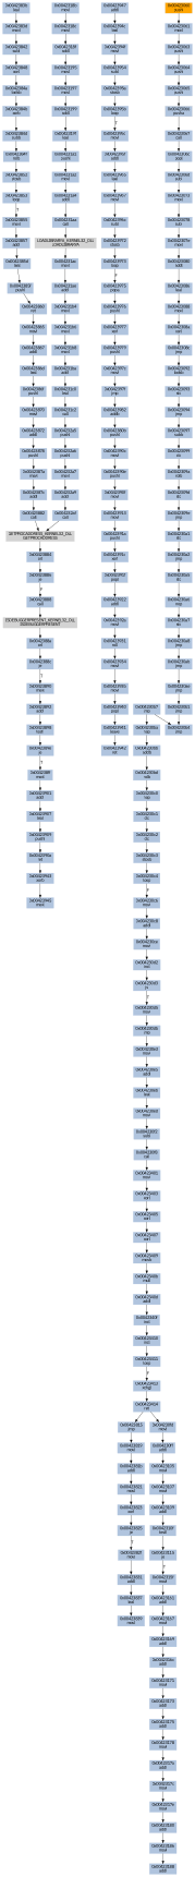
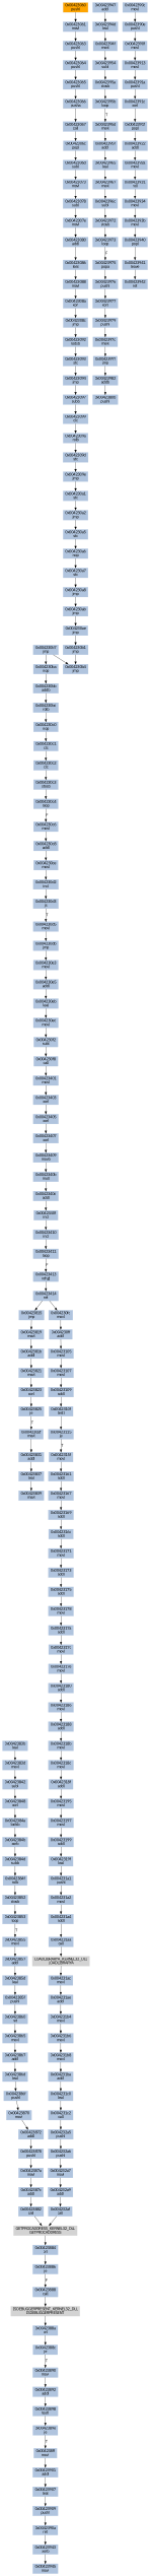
  strict digraph {
    fontname="IBM Plex Sans"
    node [color=lightsteelblue fillcolor=lightsteelblue fontname="IBM Plex Sans" shape=rectangle style=filled]
    edge [color="#000000" fontname="IBM Plex Sans"]
    n1 [label="0x004238ff\nmovl"]
    n2 [label="0x00423901\naddl"]
    n3 [label="0x00423907\nleal"]
    n4 [label="0x00423909\npushl"]
    n5 [label="0x0042394d\nleal"]
    n6 [label="0x0042394f\nmovl"]
    n7 [label="0x00423954\nsubl"]
    n8 [label="0x0042395a\nstosb"]
    n9 [label="0x00423837\nleal"]
    n10 [label="0x00423839\nmovl"]
    n11 [label="0x0042383b\nleal"]
    n12 [label="0x0042383d\nmovl"]
    n13 [label="0x0042387a\nmovl"]
    n14 [label="0x0042387c\naddl"]
    n15 [label="0x00423882\ncall"]
    n16 [color=lightgrey fillcolor=lightgrey label="GETPROCADDRESS_KERNEL32_DLL\nGETPROCADDRESS"]
    n17 [label="0x00423080\naddl"]
    n18 [label="0x00423086\nleal"]
    n19 [label="0x00423088\nmovl"]
    n20 [label="0x0042308a\nxorl"]
    n21 [label="0x00423976\npushl"]
    n22 [label="0x00423977\nxorl"]
    n23 [label="0x00423979\npushl"]
    n24 [label="0x0042397c\nmovl"]
    n25 [label="0x00423195\nmovl"]
    n26 [label="0x00423197\nmovl"]
    n27 [label="0x00423199\naddl"]
    n28 [label="0x0042319f\nleal"]
    n29 [label="0x0042317a\naddl"]
    n30 [label="0x0042317c\nmovl"]
    n31 [label="0x0042317e\nmovl"]
    n32 [label="0x00423180\naddl"]
    n33 [label="0x00423064\npushl"]
    n34 [label="0x00423065\npushl"]
    n35 [color=lightgrey label="0x00423066\npusha"]
    n36 [label="0x00423067\ncall"]
    n37 [label="0x00423870\nmovl"]
    n38 [label="0x00423872\naddl"]
    n39 [label="0x00423878\npushl"]
    n40 [label="0x004230a2\njmp"]
    n41 [label="0x004230a5\nstc"]
    n42 [label="0x004230a6\nnop"]
    n43 [label="0x004230a7\nstc"]
    n44 [label="0x0042391a\npushl"]
    n45 [label="0x0042391d\nxorl"]
    n46 [color=lightgrey label="0x0042391f\npopl"]
    n47 [label="0x00423922\naddl"]
    n48 [label="0x0042306c\npopl"]
    n49 [label="0x0042306d\nsubl"]
    n50 [label="0x00423073\nmovl"]
    n51 [label="0x00423078\nsubl"]
    n52 [label="0x0042384f\nrolb"]
    n53 [label="0x00423852\nstosb"]
    n54 [label="0x00423853\nloop"]
    n55 [label="0x00423855\nmovl"]
    n56 [label="0x0042397f\njmp"]
    n57 [label="0x00423982\naddb"]
    n58 [label="0x0042380b\npushl"]
    n59 [label="0x0042390c\nmovl"]
    n60 [label="0x00423947\naddl"]
    n61 [label="0x004231c2\ncall"]
    n62 [label="0x004232a5\npushl"]
    n63 [label="0x004232a6\npushl"]
    n64 [label="0x004232a7\nmovl"]
    n65 [label="0x00423105\nmovl"]
    n66 [label="0x00423107\nmovl"]
    n67 [label="0x00423109\naddl"]
    n68 [label="0x0042310f\ntestl"]
    n69 [label="0x004230c6\nmovl"]
    n70 [label="0x004230c8\naddl"]
    n71 [label="0x004230ce\nmovl"]
    n72 [label="0x004230d2\nincl"]
    n73 [label="0x0042307e\nmovl"]
    n74 [label="0x004231a4\naddl"]
    n75 [label="0x004231aa\ncall"]
    n76 [color=lightgrey fillcolor=lightgrey label="LOADLIBRARYA_KERNEL32_DLL\nLOADLIBRARYA"]
    n77 [label="0x004231ac\nmovl"]
    n78 [label="0x00423888\ncall"]
    n79 [color=lightgrey fillcolor=lightgrey label="ISDEBUGGERPRESENT_KERNEL32_DLL\nISDEBUGGERPRESENT"]
    n80 [label="0x0042388a\norl"]
    n81 [label="0x0042388c\nje"]
    n82 [label="0x0042393b\nmovl"]
    n83 [label="0x00423940\npopl"]
    n84 [label="0x00423941\nleave"]
    n85 [label="0x00423942\nret"]
    n86 [label="0x00423413\nxchgl"]
    n87 [label="0x00423414\nret"]
    n88 [label="0x00423815\njmp"]
    n89 [label="0x004230fd\nmovl"]
    n90 [label="0x00423819\nmovl"]
    n91 [label="0x004230ff\naddl"]
    n92 [label="0x004230bb\naddb"]
    n93 [label="0x004230bd\nrolb"]
    n94 [label="0x004230c0\nnop"]
    n95 [label="0x004230c1\nclc"]
    n96 [label="0x0042390e\npushl"]
    n97 [label="0x0042340b\nmull"]
    n98 [label="0x0042340d\naddl"]
    n99 [label="0x0042340f\nincl"]
    n100 [label="0x00423410\nincl"]
    n101 [label="0x0042386f\npushl"]
    n102 [label="0x0042381b\naddl"]
    n103 [label="0x00423821\nmovl"]
    n104 [label="0x00423823\nxorl"]
    n105 [label="0x00423825\nje"]
    n106 [label="0x00423842\nsubl"]
    n107 [label="0x00423848\nxorl"]
    n108 [label="0x004231b6\nmovl"]
    n109 [label="0x004231b8\nmovl"]
    n110 [label="0x004231ba\naddl"]
    n111 [label="0x004231c0\nleal"]
    n112 [label="0x00423169\naddl"]
    n113 [label="0x0042316c\naddl"]
    n114 [label="0x00423171\nmovl"]
    n115 [label="0x00423173\naddl"]
    n116 [label="0x0042382f\nmovl"]
    n117 [label="0x00423831\naddl"]
    n118 [label="0x00423099\nclc"]
    n119 [label="0x0042309a\nrolb"]
    n120 [label="0x0042309d\nstc"]
    n121 [label="0x0042309e\njmp"]
    n122 [label="0x004232af\ncall"]
    n123 [label="0x00423884\norl"]
    n124 [label="0x00423886\nje"]
    n125 [label="0x00423857\naddl"]
    n126 [label="0x0042385d\nleal"]
    n127 [label="0x0042385f\npushl"]
    n128 [label="0x004230c2\nclc"]
    n129 [label="0x004230c3\nstosb"]
    n130 [label="0x00423890\nmovl"]
    n131 [label="0x00423892\naddl"]
    n132 [label="0x00423898\ntestl"]
    n133 [label="0x00423161\naddl"]
    n134 [label="0x00423167\nmovl"]
    n135 [label="0x004230c4\nloop"]
    n136 [label="0x00423407\nxorl"]
    n137 [label="0x00423409\nmovb"]
    n138 [label="0x00423860\nret"]
    n139 [label="0x00423865\nmovl"]
    n140 [label="0x00423867\naddl"]
    n141 [label="0x004231a1\npushl"]
    n142 [label="0x0042395b\nloop"]
    n143 [label="0x0042395d\nmovl"]
    n144 [label="0x0042395f\naddl"]
    n145 [label="0x00423186\nmovl"]
    n146 [label="0x00423188\naddl"]
    n147 [label="0x0042318b\nmovl"]
    n148 [label="0x0042390a\nret"]
    n149 [label="0x00423943\nxorb"]
    n150 [label="0x0042318f\naddl"]
    n151 [label="0x004231ae\naddl"]
    n152 [label="0x004231b4\nmovl"]
    n153 [label="0x004230f8\ncall"]
    n154 [label="0x00423401\nmovl"]
    n155 [label="0x00423403\nxorl"]
    n156 [label="0x00423405\nxorl"]
    n157 [label="0x004230e5\naddl"]
    n158 [label="0x004230eb\nleal"]
    n159 [label="0x004230ed\nmovl"]
    n160 [label="0x004230f2\nsubl"]
    n161 [label="0x004230a8\njmp"]
    n162 [label="0x004230ab\njmp"]
    n163 [label="0x004230ae\njmp"]
    n164 [label="0x00423973\nloop"]
    n165 [label="0x00423975\npopa"]
    n166 [label="0x00423411\nloop"]
    n167 [label="0x004230d3\njs"]
    n168 [label="0x004230d5\nmovl"]
    n169 [label="0x0042389e\nje"]
    n170 [label="0x0042386d\nleal"]
    n171 [label="0x00423965\nleal"]
    n172 [label="0x004231a2\nmovl"]
    n173 [label="0x004230b1\njmp"]
    n174 [label="0x004230b4\njmp"]
    n175 [label="0x00423945\nmovl"]
    n176 [label="0x00423093\nstc"]
    n177 [label="0x00423094\njmp"]
    n178 [label="0x00423097\nsubb"]
    n179 [label="0x004230a1\nstc"]
    n180 [label="0x0042392a\nmovl"]
    n181 [label="0x00423931\nroll"]
    n182 [label="0x00423934\nmovl"]
    n183 [label="0x00423115\nje"]
    n184 [label="0x0042315f\nmovl"]
    n185 [label="0x0042384d\nsubb"]
    n186 [label="0x0042318d\nmovl"]
    n187 [color=lightgrey fillcolor=orange label="0x00423060\npushl"]
    n188 [label="0x00423061\nmovl"]
    n189 [label="0x00423063\npushl"]
    n190 [label="0x004230e3\nmovl"]
    n191 [label="0x00423175\naddl"]
    n192 [label="0x00423178\nmovl"]
    n193 [label="0x0042384a\nlodsb"]
    n194 [label="0x0042308c\njmp"]
    n195 [label="0x0042390f\nmovl"]
    n196 [label="0x00423913\nmovl"]
    n197 [label="0x004230b7\njmp"]
    n198 [label="0x004230ba\nnop"]
    n199 [label="0x00423092\nlodsb"]
    n200 [label="0x00423967\nmovl"]
    n201 [label="0x0042396c\nsubl"]
    n202 [color=lightgrey label="0x00423972\nstosb"]
    n203 [label="0x004230db\njmp"]
    n204 [label="0x004232a9\naddl"]
    n205 [label="0x0042384b\nxorb"]
    n1 -> n2
    n2 -> n3
    n3 -> n4
    n4 -> n148
    n5 -> n6
    n6 -> n7
    n7 -> n8
    n8 -> n142
    n9 -> n10
    n11 -> n12
    n12 -> n106
    n13 -> n14
    n14 -> n15
    n15 -> n16
    n16 -> n123
    n17 -> n18
    n18 -> n19
    n19 -> n20
    n20 -> n194
    n21 -> n22
    n22 -> n23
    n23 -> n24
    n24 -> n56
    n25 -> n26
    n26 -> n27
    n27 -> n28
    n28 -> n141
    n29 -> n30
    n30 -> n31
    n31 -> n32
    n32 -> n145
    n33 -> n34
    n34 -> n35
    n35 -> n36
    n36 -> n48
    n37 -> n38
    n38 -> n39
    n39 -> n13
    n40 -> n41
    n41 -> n42
    n42 -> n43
    n43 -> n161
    n44 -> n45
    n45 -> n46
    n46 -> n47
    n47 -> n180
    n48 -> n49
    n49 -> n50
    n50 -> n51
    n51 -> n73
    n52 -> n53
    n53 -> n54
    n54 -> n55 [label=T]
    n55 -> n125
    n56 -> n57
    n57 -> n58
-   n58 -> n59
    n59 -> n96
    n60 -> n5
    n61 -> n62
    n62 -> n63
    n63 -> n64
    n64 -> n204
    n65 -> n66
    n66 -> n67
    n67 -> n68
    n68 -> n183
    n69 -> n70
    n70 -> n71
    n71 -> n72
    n72 -> n167
    n73 -> n17
    n74 -> n75
    n75 -> n76
    n76 -> n77
    n77 -> n151
    n78 -> n79
    n79 -> n80
    n80 -> n81
    n81 -> n130 [label=T]
    n82 -> n83
    n83 -> n84
    n84 -> n85
    n86 -> n87
    n87 -> n88
    n87 -> n89
    n88 -> n90
    n89 -> n91
    n90 -> n102
    n91 -> n65
    n92 -> n93
    n93 -> n94
    n94 -> n95
    n95 -> n128
    n96 -> n195
    n97 -> n98
    n98 -> n99
    n99 -> n100
    n100 -> n166
    n101 -> n37
    n102 -> n103
    n103 -> n104
    n104 -> n105
    n105 -> n116 [label=T]
    n106 -> n107
    n107 -> n193
    n108 -> n109
    n109 -> n110
    n110 -> n111
    n111 -> n61
    n112 -> n113
    n113 -> n114
    n114 -> n115
    n115 -> n191
    n116 -> n117
    n117 -> n9
    n118 -> n119
    n119 -> n120
    n120 -> n121
    n121 -> n179
    n122 -> n16
    n123 -> n124
    n124 -> n78 [label=F]
    n125 -> n126
    n126 -> n127
    n127 -> n138
    n128 -> n129
    n129 -> n135
    n130 -> n131
    n131 -> n132
    n132 -> n169
    n133 -> n134
    n134 -> n112
    n135 -> n69 [label=F]
    n136 -> n137
    n137 -> n97
    n138 -> n139
    n139 -> n140
    n140 -> n170
    n141 -> n172
    n142 -> n143 [label=T]
    n143 -> n144
    n144 -> n171
    n145 -> n146
+   n146 -> n147
    n147 -> n186
    n148 -> n149
    n149 -> n175
    n150 -> n25
    n151 -> n152
    n152 -> n108
    n153 -> n154
    n154 -> n155
    n155 -> n156
    n156 -> n136
    n157 -> n158
    n158 -> n159
    n159 -> n160
    n160 -> n153
    n161 -> n162
    n162 -> n163
    n163 -> n173
    n164 -> n165 [label=F]
    n165 -> n21
    n166 -> n86 [label=F]
    n167 -> n168 [label=T]
    n168 -> n203
    n169 -> n1 [label=T]
    n170 -> n101
    n171 -> n200
    n172 -> n74
    n173 -> n174
    n176 -> n177
    n177 -> n178
    n178 -> n118
    n179 -> n40
    n180 -> n181
    n181 -> n182
    n182 -> n82
    n183 -> n184 [label=T]
    n184 -> n133
    n185 -> n52
    n186 -> n150
    n187 -> n188
    n188 -> n189
    n189 -> n33
    n190 -> n157
    n191 -> n192
    n192 -> n29
    n193 -> n205
    n194 -> n199
    n195 -> n196
    n196 -> n44
    n197 -> n174
    n197 -> n198
    n198 -> n92
    n199 -> n176
    n200 -> n201
    n201 -> n202
    n202 -> n164
    n203 -> n190
    n204 -> n122
    n205 -> n185
  }
